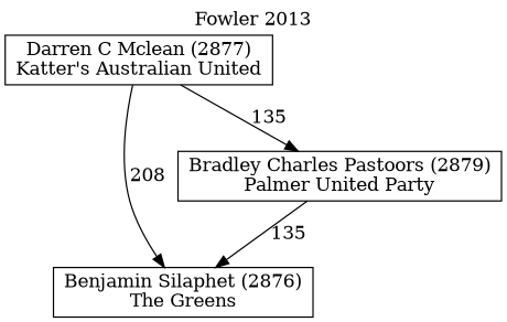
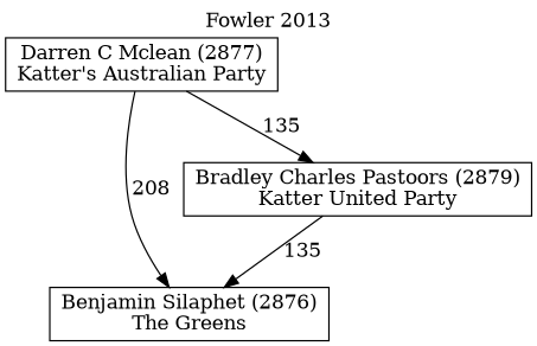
  digraph {
    label="Fowler 2013"
    labelloc=t
    mclimit=10
    node [shape=box]
    n1 [label="Benjamin Silaphet (2876)\nThe Greens"]
-   n2 [label="Bradley Charles Pastoors (2879)\nPalmer United Party"]
-   n3 [label="Darren C Mclean (2877)\nKatter's Australian United"]
+   n2 [label="Bradley Charles Pastoors (2879)\nKatter United Party"]
+   n3 [label="Darren C Mclean (2877)\nKatter's Australian Party"]
    n2 -> n1 [label=135]
    n3 -> n1 [label=208]
    n3 -> n2 [label=135]
  }
